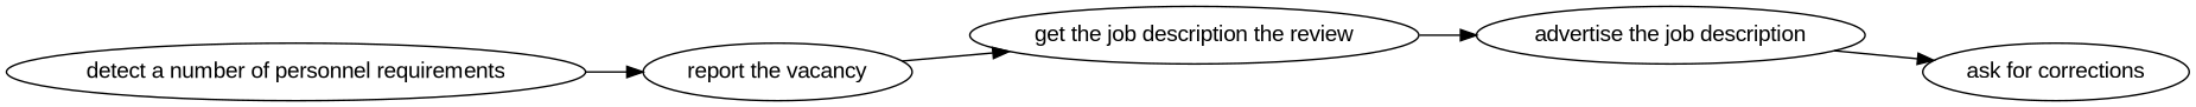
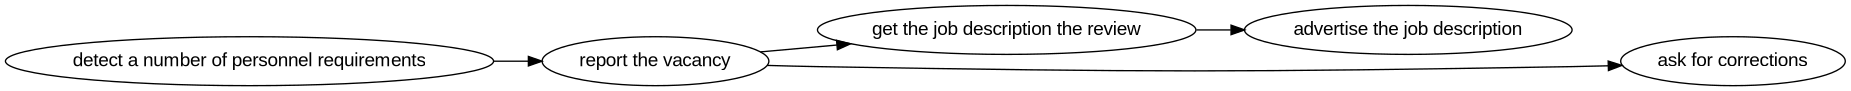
  strict digraph {
    fontname="Liberation Sans"
    rankdir=LR
    node [fontname="Liberation Sans"]
    edge [attrs="{'type': 'flow', 'label': 'flow'}" fontname="Liberation Sans"]
    "detect a number of personnel requirements" [attrs="{'type': 'Activity', 'label': 'detect a number of personnel requirements'}"]
    "report the vacancy" [attrs="{'type': 'Activity', 'label': 'report the vacancy'}"]
    n3 [attrs="{'type': 'Activity', 'label': 'get the job description for review'}" label="get the job description the review"]
    "advertise the job description" [attrs="{'type': 'Activity', 'label': 'advertise the job description'}"]
    "ask for corrections" [attrs="{'type': 'Activity', 'label': 'ask for corrections'}"]
    "detect a number of personnel requirements" -> "report the vacancy"
    "report the vacancy" -> n3
    n3 -> "advertise the job description"
-   "advertise the job description" -> "ask for corrections"
+   "report the vacancy" -> "ask for corrections"
  }
